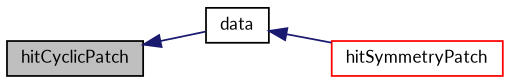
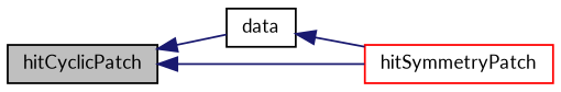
  digraph {
    fontname=Lato
    rankdir=LR
    node [color=black fontname=Lato fontsize=10 shape=record]
    edge [color=midnightblue dir=back fontname=Lato fontsize=10 labelfontname=Helvetica labelfontsize=10 style=solid]
    n1 [fillcolor=grey75 fontcolor=black height=0.2 label=hitCyclicPatch style=filled width=0.4]
    n2 [height=0.2 label=data width=0.4]
    n3 [color=red height=0.2 label=hitSymmetryPatch width=0.4]
    n1 -> n2
+   n1 -> n3
    n2 -> n3
  }
